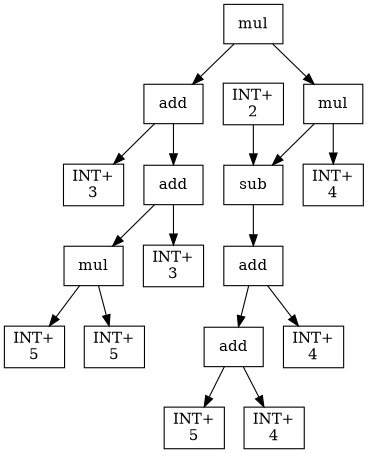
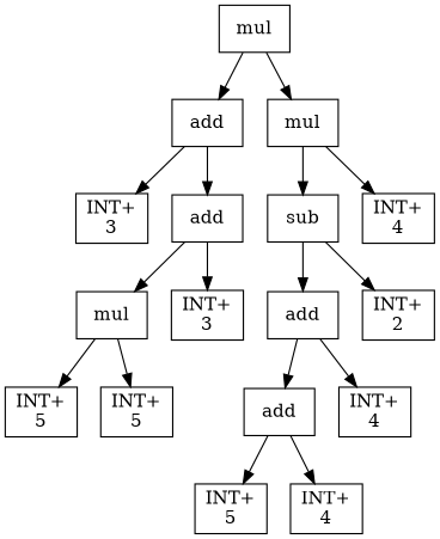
  digraph {
    node [shape=box]
    n1 [label=mul]
    n2 [label=add]
    n3 [label=mul]
    n4 [label="INT+\n3"]
    n5 [label=add]
    n6 [label=mul]
    n7 [label="INT+\n3"]
    n8 [label="INT+\n5"]
    n9 [label="INT+\n5"]
    n10 [label=sub]
    n11 [label="INT+\n4"]
    n12 [label=add]
    n13 [label="INT+\n2"]
    n14 [label=add]
    n15 [label="INT+\n4"]
    n16 [label="INT+\n5"]
    n17 [label="INT+\n4"]
    n1 -> n2
    n1 -> n3
    n2 -> n4
    n2 -> n5
    n3 -> n10
    n3 -> n11
    n5 -> n6
    n5 -> n7
    n6 -> n8
    n6 -> n9
    n10 -> n12
-   n13 -> n10
+   n10 -> n13
    n12 -> n14
    n12 -> n15
    n14 -> n16
    n14 -> n17
  }
